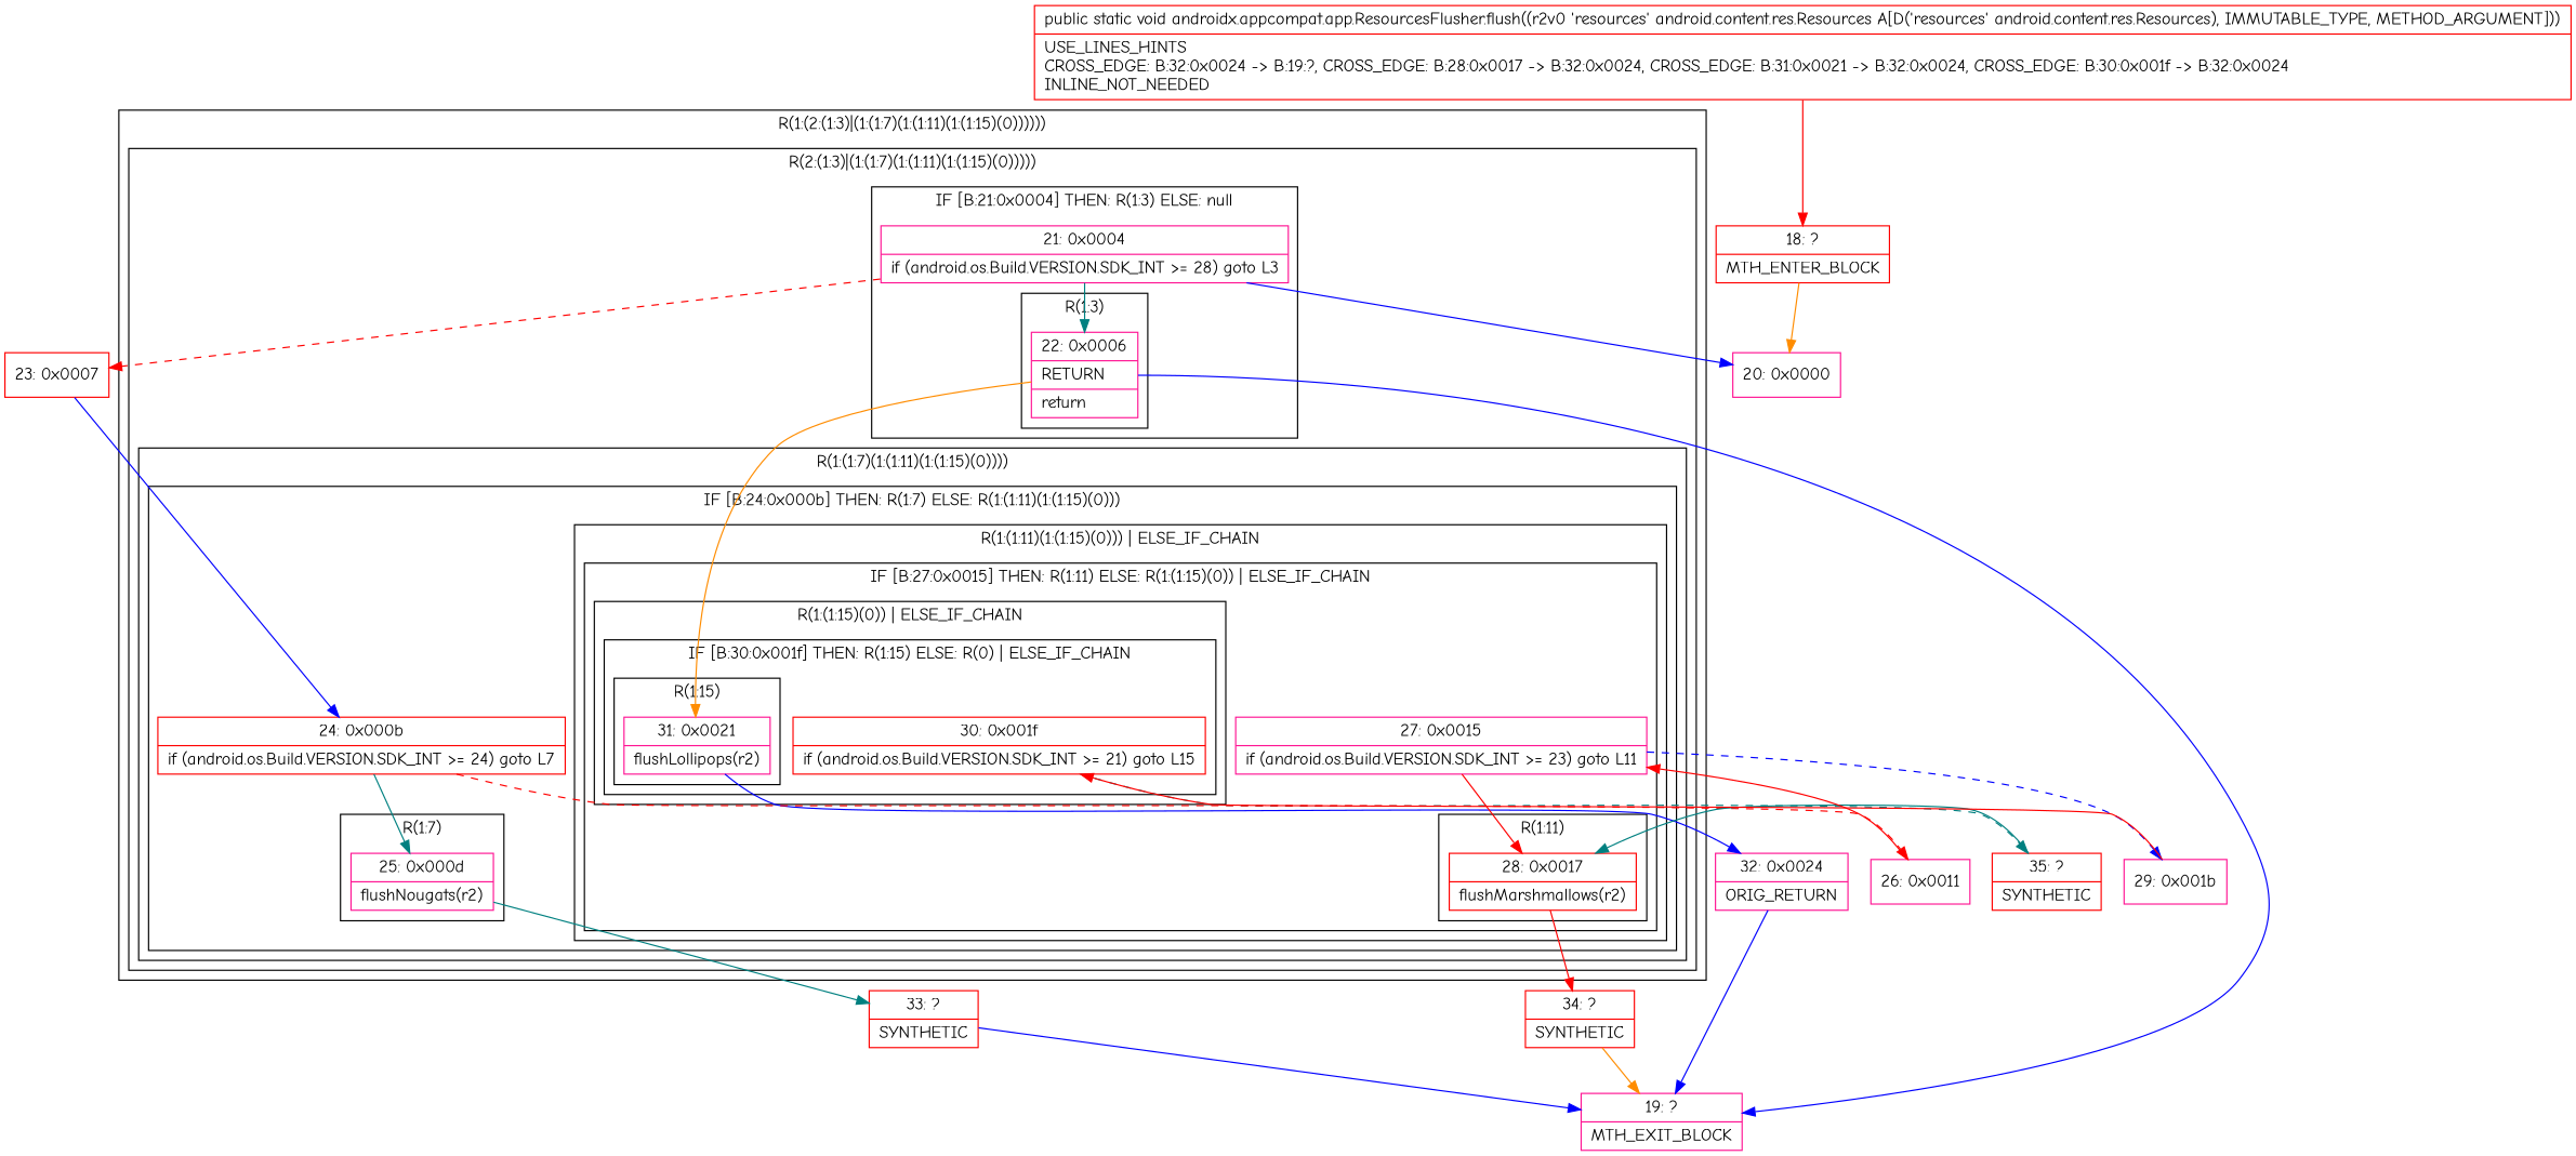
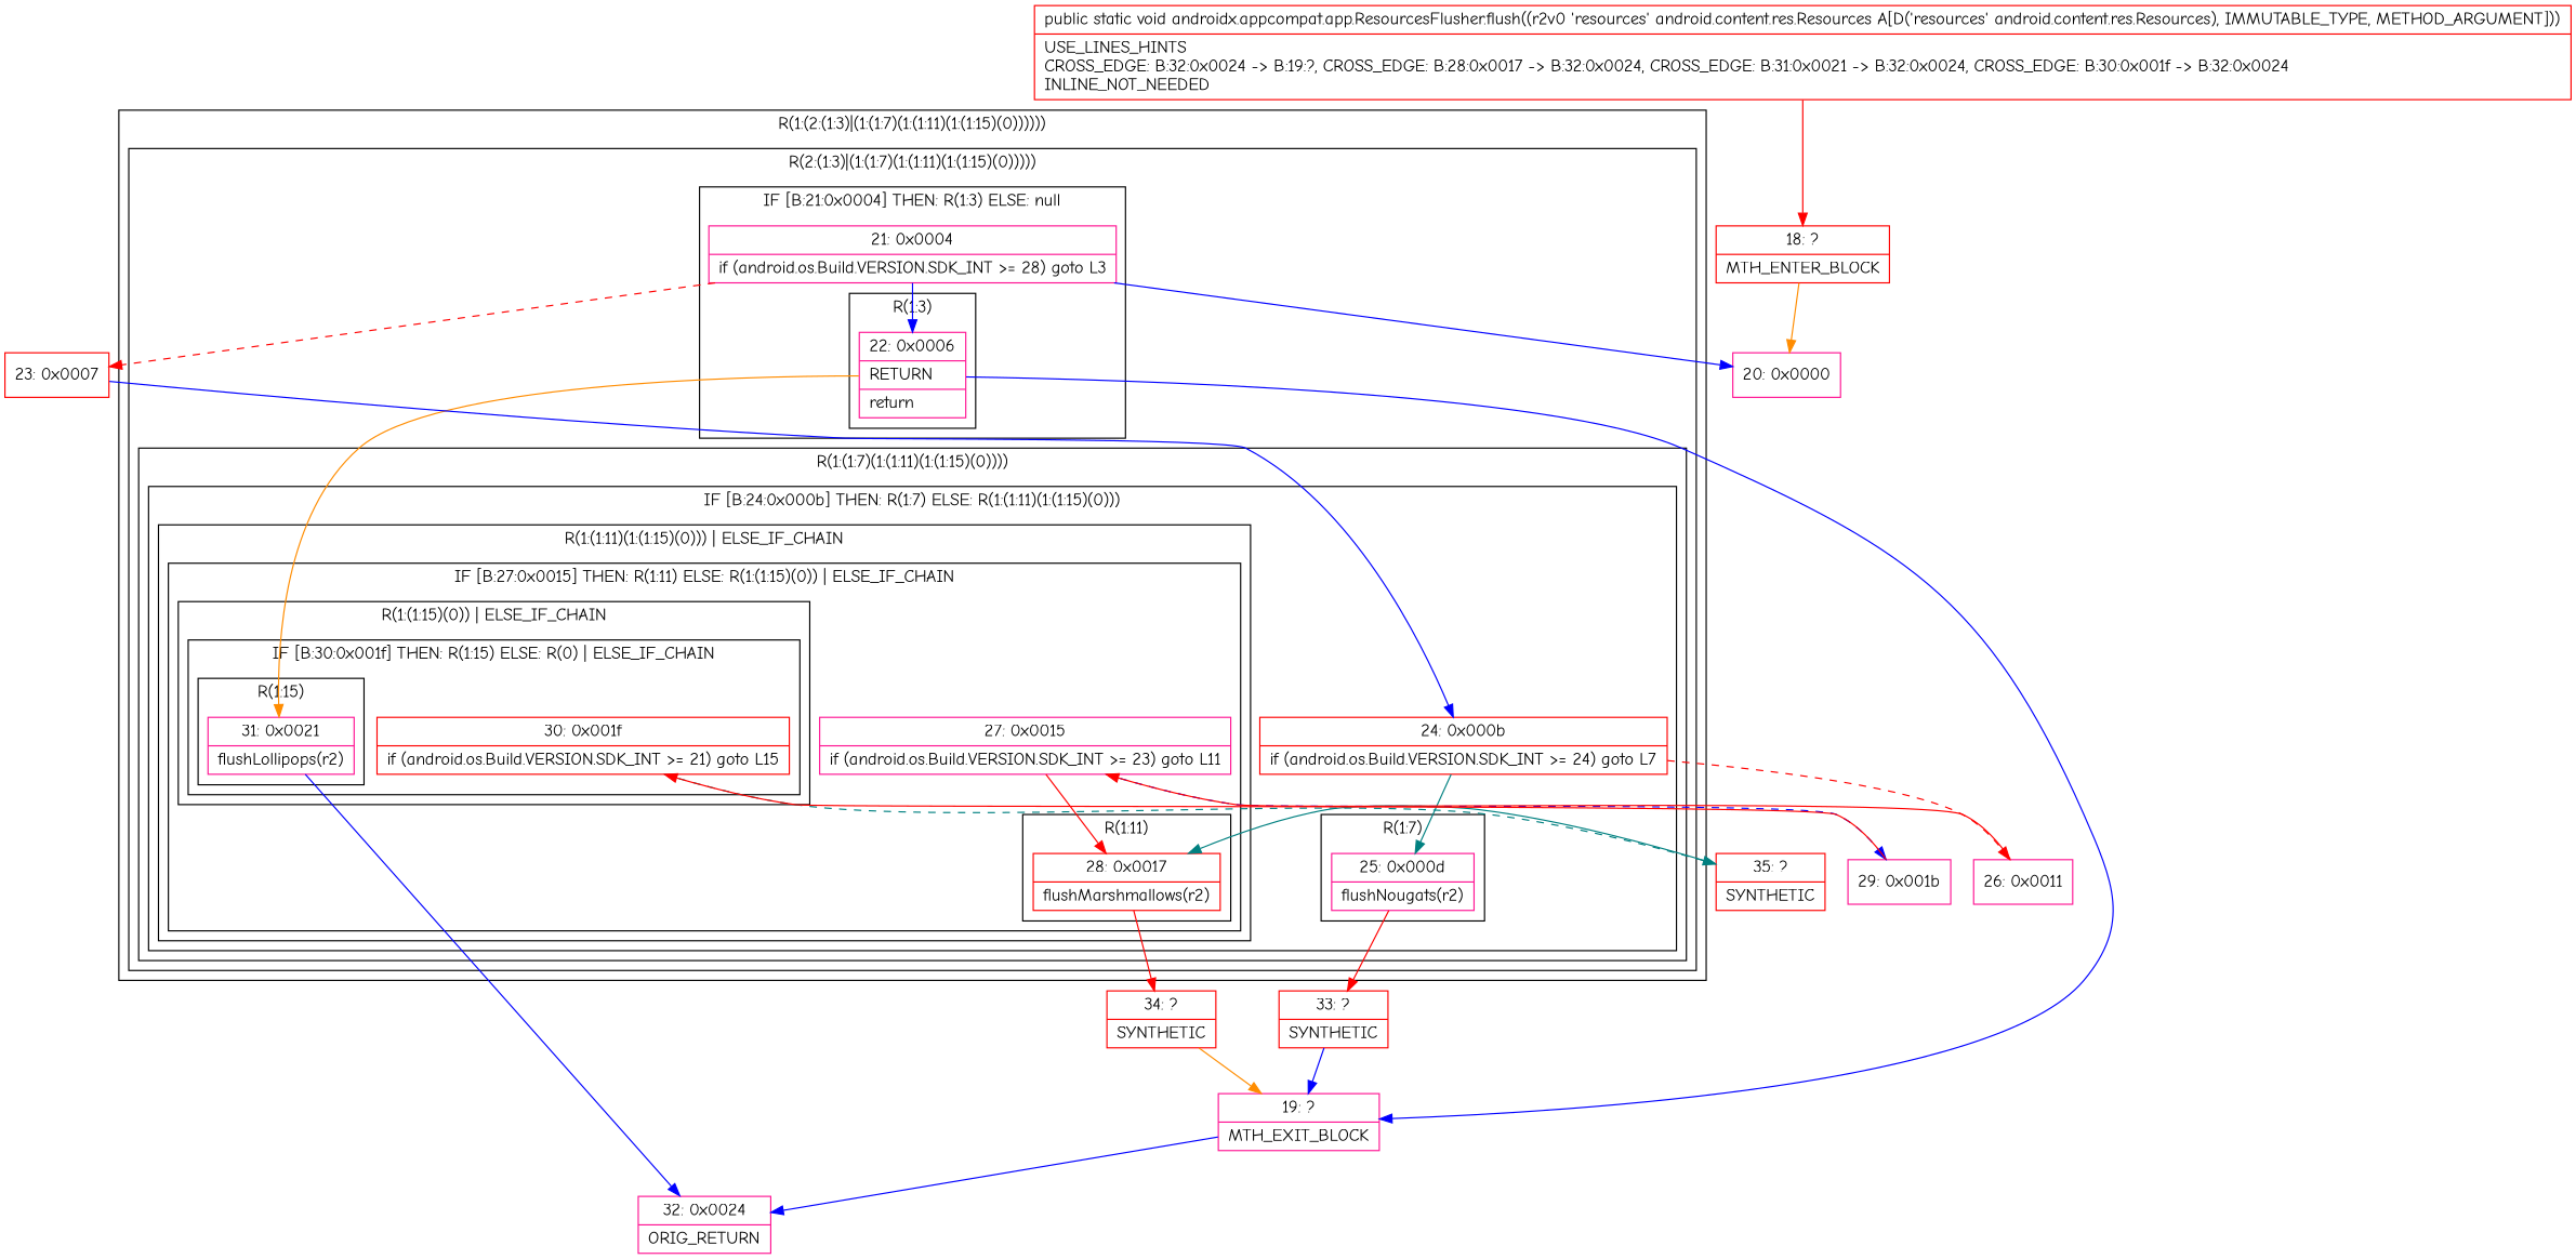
  digraph {
    fontname="Comic Neue"
    node [color=deeppink fontname="Comic Neue" shape=record]
    edge [color=blue fontname="Comic Neue"]
    n1 [label="{22\:\ 0x0006|RETURN\l|return\l}"]
    n2 [label="{21\:\ 0x0004|if (android.os.Build.VERSION.SDK_INT \>= 28) goto L3\l}"]
    n3 [label="{25\:\ 0x000d|flushNougats(r2)\l}"]
    n4 [color=red label="{28\:\ 0x0017|flushMarshmallows(r2)\l}"]
    n5 [label="{31\:\ 0x0021|flushLollipops(r2)\l}"]
    n6 [color=red label="{30\:\ 0x001f|if (android.os.Build.VERSION.SDK_INT \>= 21) goto L15\l}"]
    n7 [label="{27\:\ 0x0015|if (android.os.Build.VERSION.SDK_INT \>= 23) goto L11\l}"]
    n8 [color=red label="{24\:\ 0x000b|if (android.os.Build.VERSION.SDK_INT \>= 24) goto L7\l}"]
    n9 [label="{19\:\ ?|MTH_EXIT_BLOCK\l}"]
    n10 [color=red label="{23\:\ 0x0007}"]
    n11 [label="{20\:\ 0x0000}"]
    n12 [color=red label="{33\:\ ?|SYNTHETIC\l}"]
    n13 [color=red label="{34\:\ ?|SYNTHETIC\l}"]
    n14 [label="{32\:\ 0x0024|ORIG_RETURN\l}"]
    n15 [color=red label="{35\:\ ?|SYNTHETIC\l}"]
    n16 [label="{29\:\ 0x001b}"]
    n17 [label="{26\:\ 0x0011}"]
    n18 [color=red label="{18\:\ ?|MTH_ENTER_BLOCK\l}"]
    n19 [color=red label="{public static void androidx.appcompat.app.ResourcesFlusher.flush((r2v0 'resources' android.content.res.Resources A[D('resources' android.content.res.Resources), IMMUTABLE_TYPE, METHOD_ARGUMENT]))  | USE_LINES_HINTS\lCROSS_EDGE: B:32:0x0024 \-\> B:19:?, CROSS_EDGE: B:28:0x0017 \-\> B:32:0x0024, CROSS_EDGE: B:31:0x0021 \-\> B:32:0x0024, CROSS_EDGE: B:30:0x001f \-\> B:32:0x0024\lINLINE_NOT_NEEDED\l}"]
    subgraph cluster_1 {
      label="R(1:(2:(1:3)|(1:(1:7)(1:(1:11)(1:(1:15)(0))))))"
      subgraph cluster_2 {
        label="R(2:(1:3)|(1:(1:7)(1:(1:11)(1:(1:15)(0)))))"
        subgraph cluster_3 {
          label="IF [B:21:0x0004] THEN: R(1:3) ELSE: null"
          n2
          subgraph cluster_4 {
            label="R(1:3)"
            n1
          }
        }
        subgraph cluster_5 {
          label="R(1:(1:7)(1:(1:11)(1:(1:15)(0))))"
          subgraph cluster_6 {
            label="IF [B:24:0x000b] THEN: R(1:7) ELSE: R(1:(1:11)(1:(1:15)(0)))"
            n8
            subgraph cluster_7 {
              label="R(1:7)"
              n3
            }
            subgraph cluster_8 {
              label="R(1:(1:11)(1:(1:15)(0))) | ELSE_IF_CHAIN\l"
              subgraph cluster_9 {
                label="IF [B:27:0x0015] THEN: R(1:11) ELSE: R(1:(1:15)(0)) | ELSE_IF_CHAIN\l"
                n7
                subgraph cluster_10 {
                  label="R(1:11)"
                  n4
                }
                subgraph cluster_11 {
                  label="R(1:(1:15)(0)) | ELSE_IF_CHAIN\l"
                  subgraph cluster_12 {
                    label="IF [B:30:0x001f] THEN: R(1:15) ELSE: R(0) | ELSE_IF_CHAIN\l"
                    n6
                    subgraph cluster_13 {
                      label="R(1:15)"
                      n5
                    }
                    subgraph cluster_14 {
                      label="R(0)"
                    }
                  }
                }
              }
            }
          }
        }
      }
    }
    n1 -> n5 [color=darkorange]
    n1 -> n9
-   n2 -> n1 [color=teal]
+   n2 -> n1
    n2 -> n10 [color=red style=dashed]
    n2 -> n11
-   n3 -> n12 [color=teal]
+   n3 -> n12 [color=red]
    n4 -> n13 [color=red]
    n5 -> n14
    n6 -> n15 [color=teal style=dashed]
    n7 -> n4 [color=red]
    n7 -> n16 [style=dashed]
    n8 -> n3 [color=teal]
    n8 -> n17 [color=red style=dashed]
    n10 -> n8
    n12 -> n9
    n13 -> n9 [color=darkorange]
-   n14 -> n9
+   n9 -> n14
    n15 -> n4 [color=teal]
    n16 -> n6 [color=red]
    n17 -> n7 [color=red]
    n18 -> n11 [color=darkorange]
    n19 -> n18 [color=red]
  }
